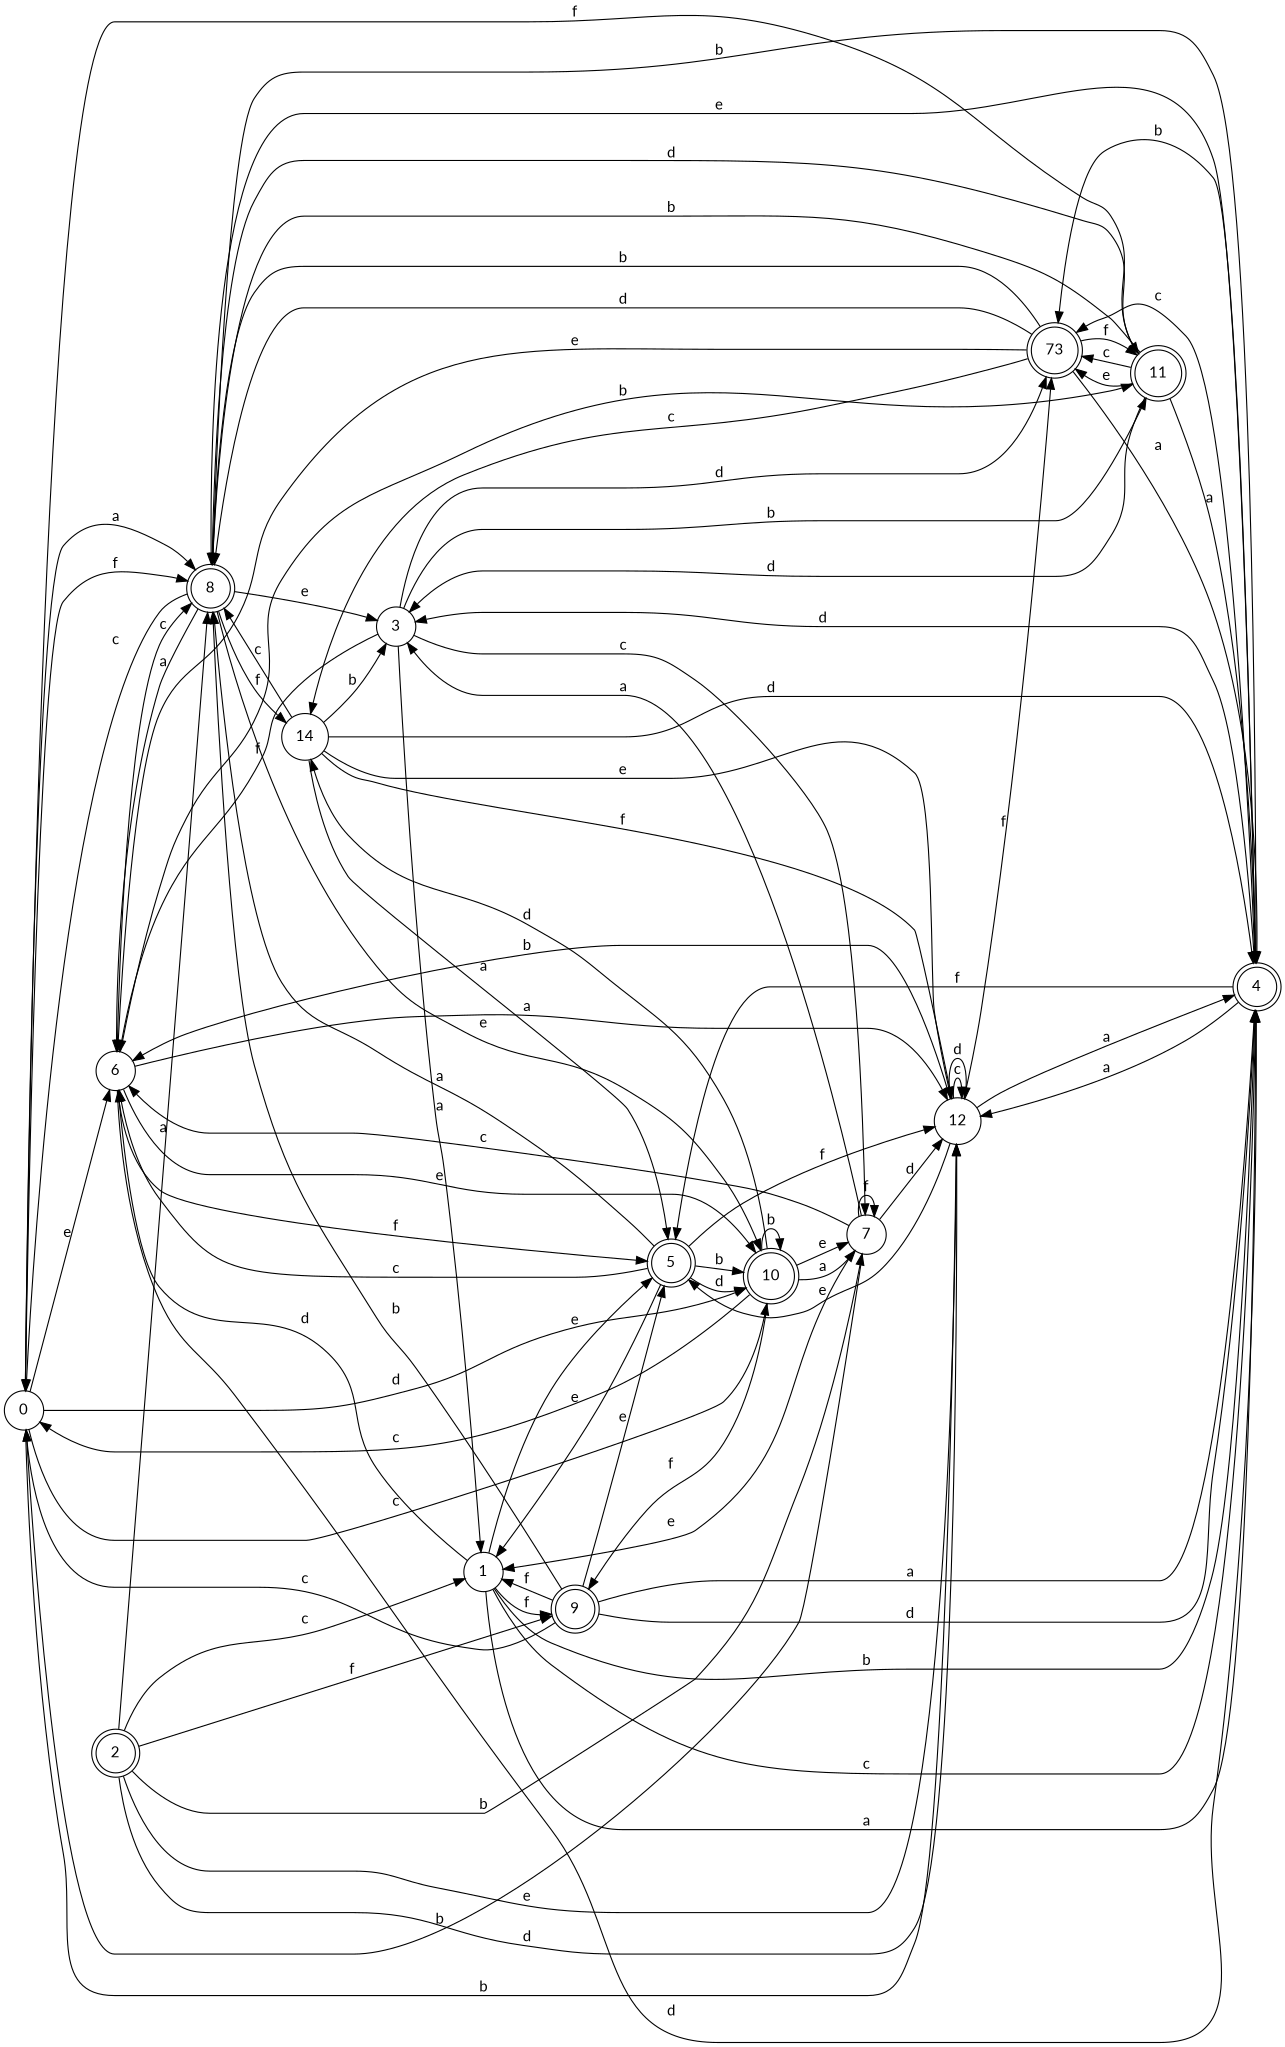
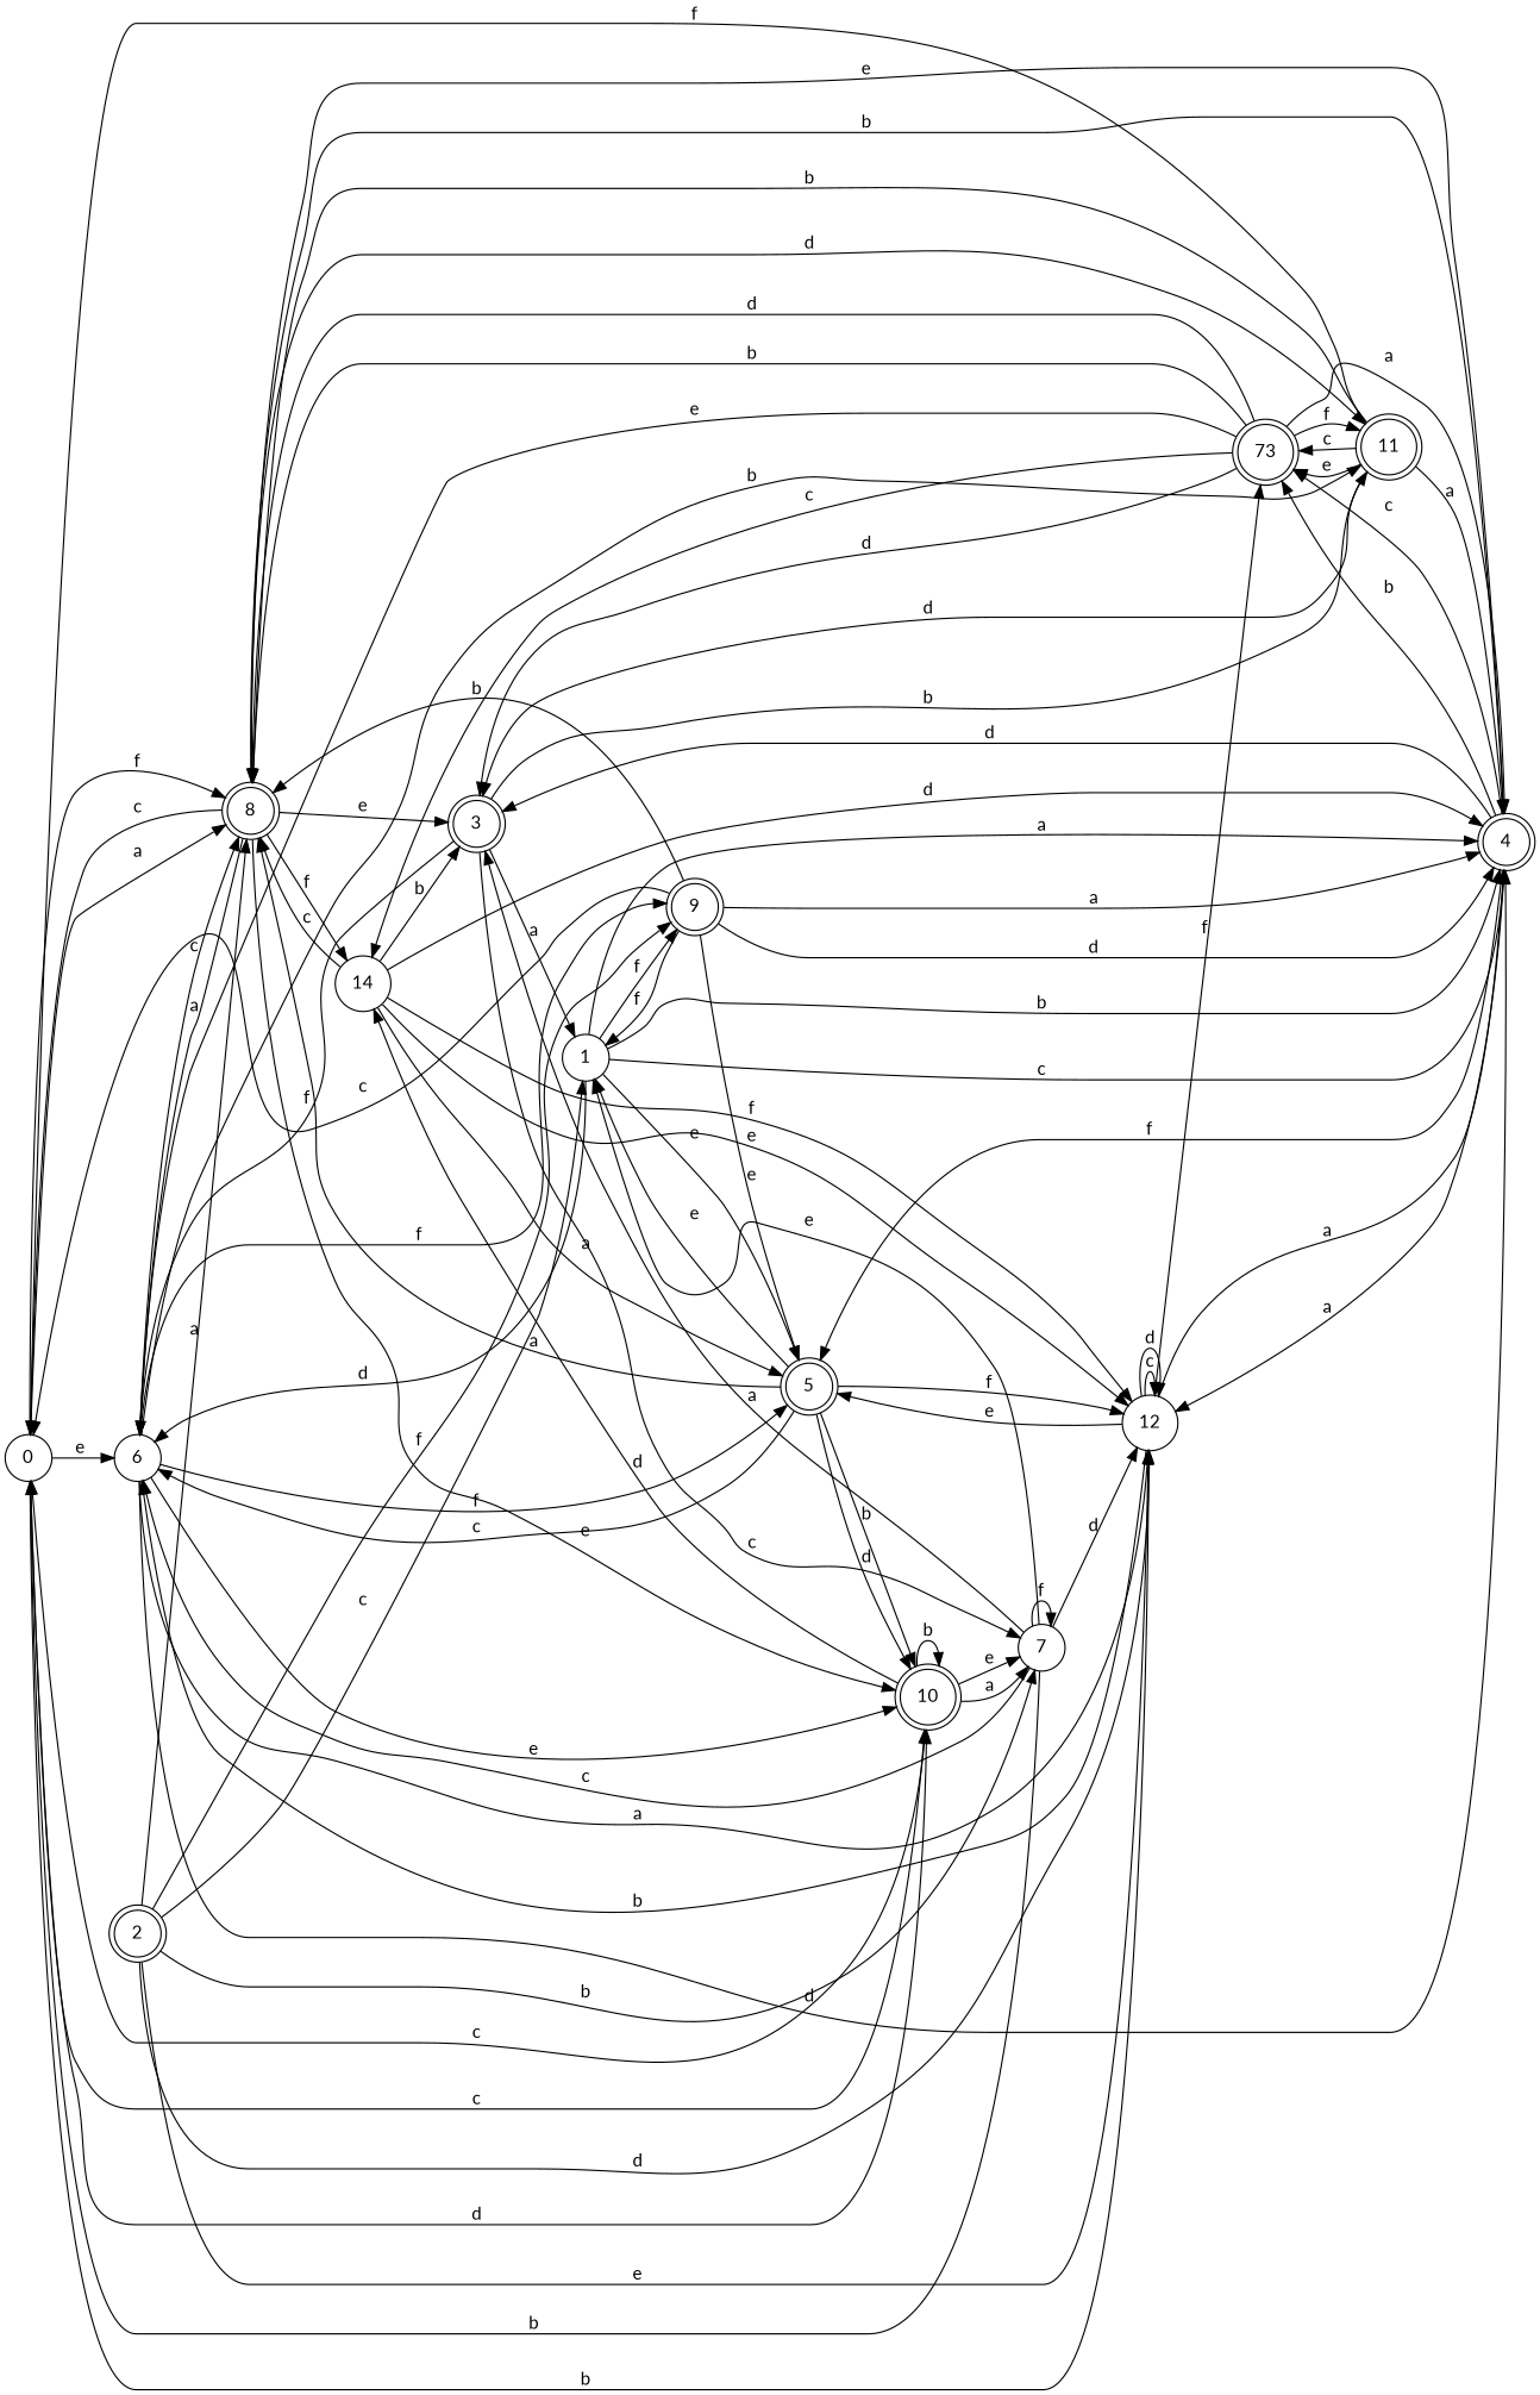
  digraph {
    fontname=Lato
    rankdir=LR
    node [color=black fillcolor=white fontname=Lato shape=doublecircle style="rounded,filled"]
    edge [fontname=Lato]
    n1 [label=0 shape=circle style=filled]
    n2 [label=6 shape=circle style=filled]
    n3 [label=8]
    n4 [label=10]
    n5 [label=12 shape=circle style=filled]
    n6 [label=4]
    n7 [label=5]
    n8 [label=11 style=filled]
-   n9 [label=3 shape=circle style=filled]
+   n9 [label=3 style=filled]
    n10 [label=14 shape=circle style=filled]
    n11 [label=9]
    n12 [label=7 shape=circle style=filled]
    n13 [label=73]
    n14 [label=1 shape=circle]
    n15 [label=2]
    n1 -> n2 [label=e]
    n1 -> n3 [label=a]
    n1 -> n3 [label=f]
    n1 -> n4 [label=c]
    n1 -> n4 [label=d]
    n1 -> n5 [label=b]
    n2 -> n3 [label=c]
    n2 -> n4 [label=e]
    n2 -> n5 [label=a]
    n2 -> n6 [label=d]
    n2 -> n7 [label=f]
    n2 -> n8 [label=b]
    n3 -> n1 [label=c]
    n3 -> n2 [label=a]
    n3 -> n4 [label=e]
    n3 -> n6 [label=b]
    n3 -> n8 [label=d]
    n3 -> n9 [label=e]
    n3 -> n10 [label=f]
    n4 -> n1 [label=c]
    n4 -> n4 [label=b]
    n4 -> n10 [label=d]
-   n4 -> n11 [label=f]
+   n2 -> n11 [label=f]
    n4 -> n12 [label=a]
    n4 -> n12 [label=e]
    n5 -> n2 [label=b]
    n5 -> n5 [label=c]
    n5 -> n5 [label=d]
    n5 -> n6 [label=a]
    n5 -> n7 [label=e]
    n5 -> n13 [label=f]
    n6 -> n3 [label=e]
    n6 -> n5 [label=a]
    n6 -> n7 [label=f]
    n6 -> n9 [label=d]
    n6 -> n13 [label=b]
    n6 -> n13 [label=c]
    n7 -> n2 [label=c]
    n7 -> n3 [label=a]
    n7 -> n4 [label=b]
    n7 -> n4 [label=d]
    n7 -> n5 [label=f]
    n7 -> n14 [label=e]
    n8 -> n1 [label=f]
    n8 -> n3 [label=b]
    n8 -> n6 [label=a]
    n8 -> n9 [label=d]
    n8 -> n13 [label=c]
    n8 -> n13 [label=e]
    n9 -> n2 [label=f]
    n9 -> n8 [label=b]
    n9 -> n12 [label=c]
-   n9 -> n13 [label=d]
+   n13 -> n9 [label=d]
    n9 -> n14 [label=a]
    n10 -> n3 [label=c]
    n10 -> n5 [label=e]
    n10 -> n5 [label=f]
    n10 -> n6 [label=d]
    n10 -> n7 [label=a]
    n10 -> n9 [label=b]
    n11 -> n1 [label=c]
    n11 -> n3 [label=b]
    n11 -> n6 [label=a]
    n11 -> n6 [label=d]
    n11 -> n7 [label=e]
    n11 -> n14 [label=f]
    n12 -> n1 [label=b]
    n12 -> n2 [label=c]
    n12 -> n5 [label=d]
    n12 -> n9 [label=a]
    n12 -> n12 [label=f]
    n12 -> n14 [label=e]
    n13 -> n2 [label=e]
    n13 -> n3 [label=b]
    n13 -> n3 [label=d]
    n13 -> n6 [label=a]
    n13 -> n8 [label=f]
    n13 -> n10 [label=c]
    n14 -> n2 [label=d]
    n14 -> n6 [label=a]
    n14 -> n6 [label=b]
    n14 -> n6 [label=c]
    n14 -> n7 [label=e]
    n14 -> n11 [label=f]
    n15 -> n3 [label=a]
    n15 -> n5 [label=d]
    n15 -> n5 [label=e]
    n15 -> n11 [label=f]
    n15 -> n12 [label=b]
    n15 -> n14 [label=c]
  }
